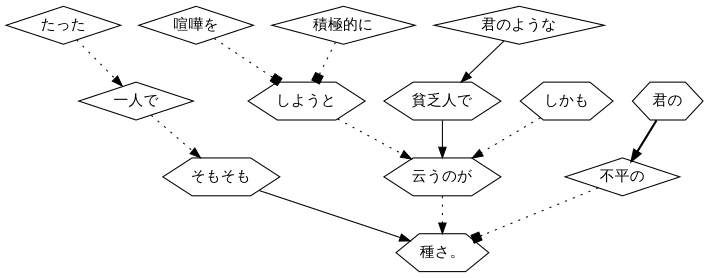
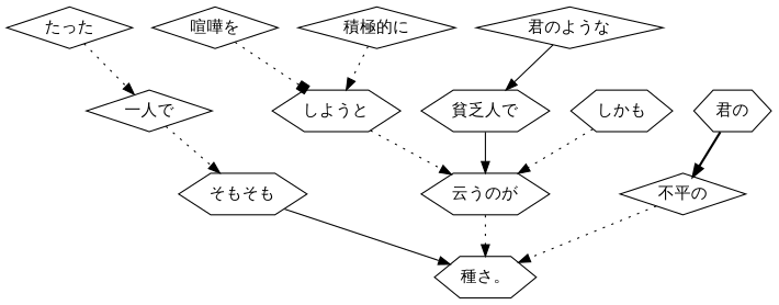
  digraph {
    node [shape=hexagon]
    edge [arrowhead=normal style=dotted]
    n1 [label="君のような" shape=diamond]
    n2 [label="貧乏人で"]
    n3 [label="云うのが"]
    n4 [label="種さ。"]
    n5 [label="しかも"]
    n6 [label="たった" shape=diamond]
    n7 [label="一人で" shape=diamond]
    n8 [label="そもそも"]
    n9 [label="しようと"]
    n10 [label="積極的に" shape=diamond]
    n11 [label="喧嘩を" shape=diamond]
    n12 [label="君の"]
    n13 [label="不平の" shape=diamond]
    n1 -> n2 [style=solid]
    n2 -> n3 [style=solid]
    n3 -> n4
    n5 -> n3
    n6 -> n7
    n7 -> n8
    n8 -> n4 [style=solid]
    n9 -> n3
-   n10 -> n9 [arrowhead=box]
+   n10 -> n9
    n11 -> n9 [arrowhead=box]
    n12 -> n13 [style=bold]
-   n13 -> n4 [arrowhead=box]
+   n13 -> n4
  }
